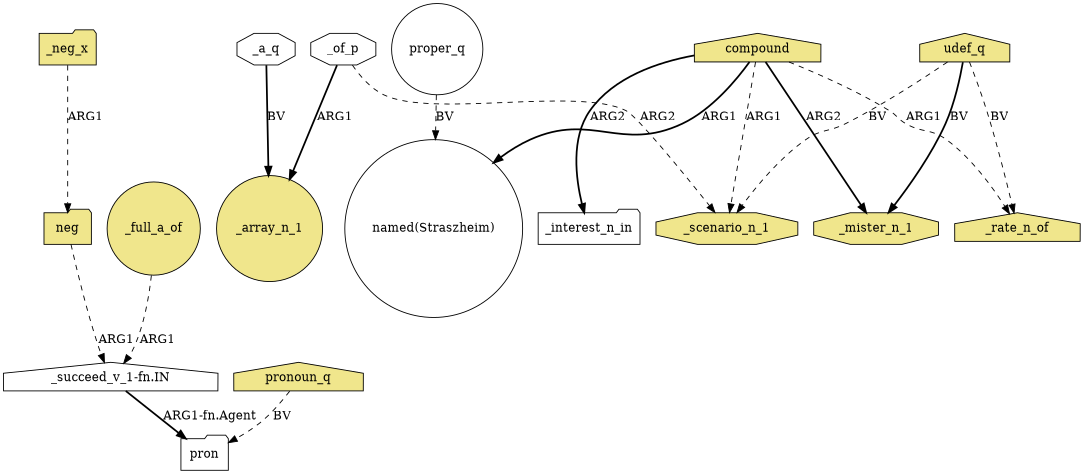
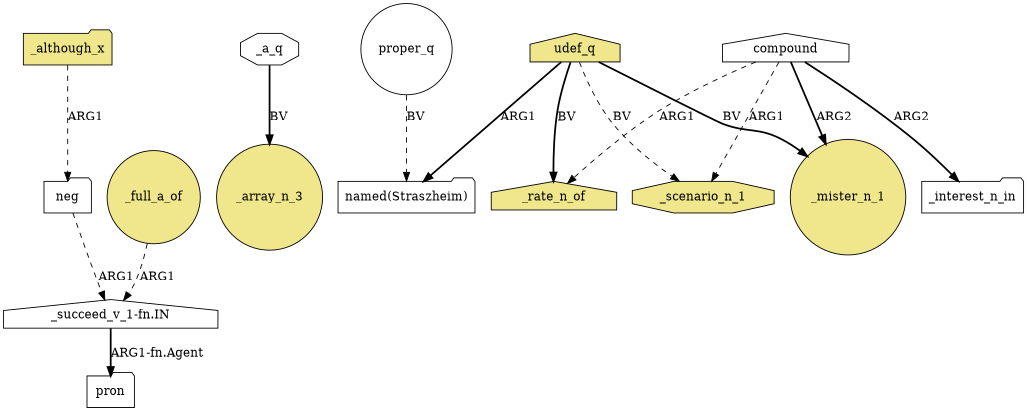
  digraph {
    node [fillcolor=khaki shape=folder style=filled]
    edge [style=dashed]
    pron [fillcolor=white]
    "_succeed_v_1-fn.IN" [fillcolor=white shape=house]
-   _array_n_1 [shape=circle]
-   "named(Straszheim)" [fillcolor=white shape=circle]
-   neg
-   compound [shape=house]
-   _mister_n_1 [shape=octagon]
+   _array_n_1 [shape=circle label=_array_n_3]
+   "named(Straszheim)" [fillcolor=white]
+   neg [fillcolor=white]
+   compound [fillcolor=white shape=house]
+   _mister_n_1 [shape=circle]
    _rate_n_of [shape=house]
    _interest_n_in [fillcolor=white]
    _scenario_n_1 [shape=octagon]
-   _of_p [fillcolor=white shape=octagon]
    udef_q [shape=house]
-   _although_x [label=_neg_x]
-   pronoun_q [shape=house]
+   _although_x
    proper_q [fillcolor=white shape=circle]
    _full_a_of [shape=circle]
    _a_q [fillcolor=white shape=octagon]
    "_succeed_v_1-fn.IN" -> pron [label="ARG1-fn.Agent" style=bold]
    neg -> "_succeed_v_1-fn.IN" [label=ARG1]
-   compound -> "named(Straszheim)" [label=ARG1 style=bold]
+   udef_q -> "named(Straszheim)" [label=ARG1 style=bold]
    compound -> _mister_n_1 [label=ARG2 style=bold]
    compound -> _rate_n_of [label=ARG1]
    compound -> _interest_n_in [label=ARG2 style=bold]
    compound -> _scenario_n_1 [label=ARG1]
-   _of_p -> _array_n_1 [label=ARG1 style=bold]
-   _of_p -> _scenario_n_1 [label=ARG2]
    udef_q -> _mister_n_1 [label=BV style=bold]
-   udef_q -> _rate_n_of [label=BV]
+   udef_q -> _rate_n_of [label=BV style=bold]
    udef_q -> _scenario_n_1 [label=BV]
    _although_x -> neg [label=ARG1]
-   pronoun_q -> pron [label=BV]
    proper_q -> "named(Straszheim)" [label=BV]
    _full_a_of -> "_succeed_v_1-fn.IN" [label=ARG1]
    _a_q -> _array_n_1 [label=BV style=bold]
  }
